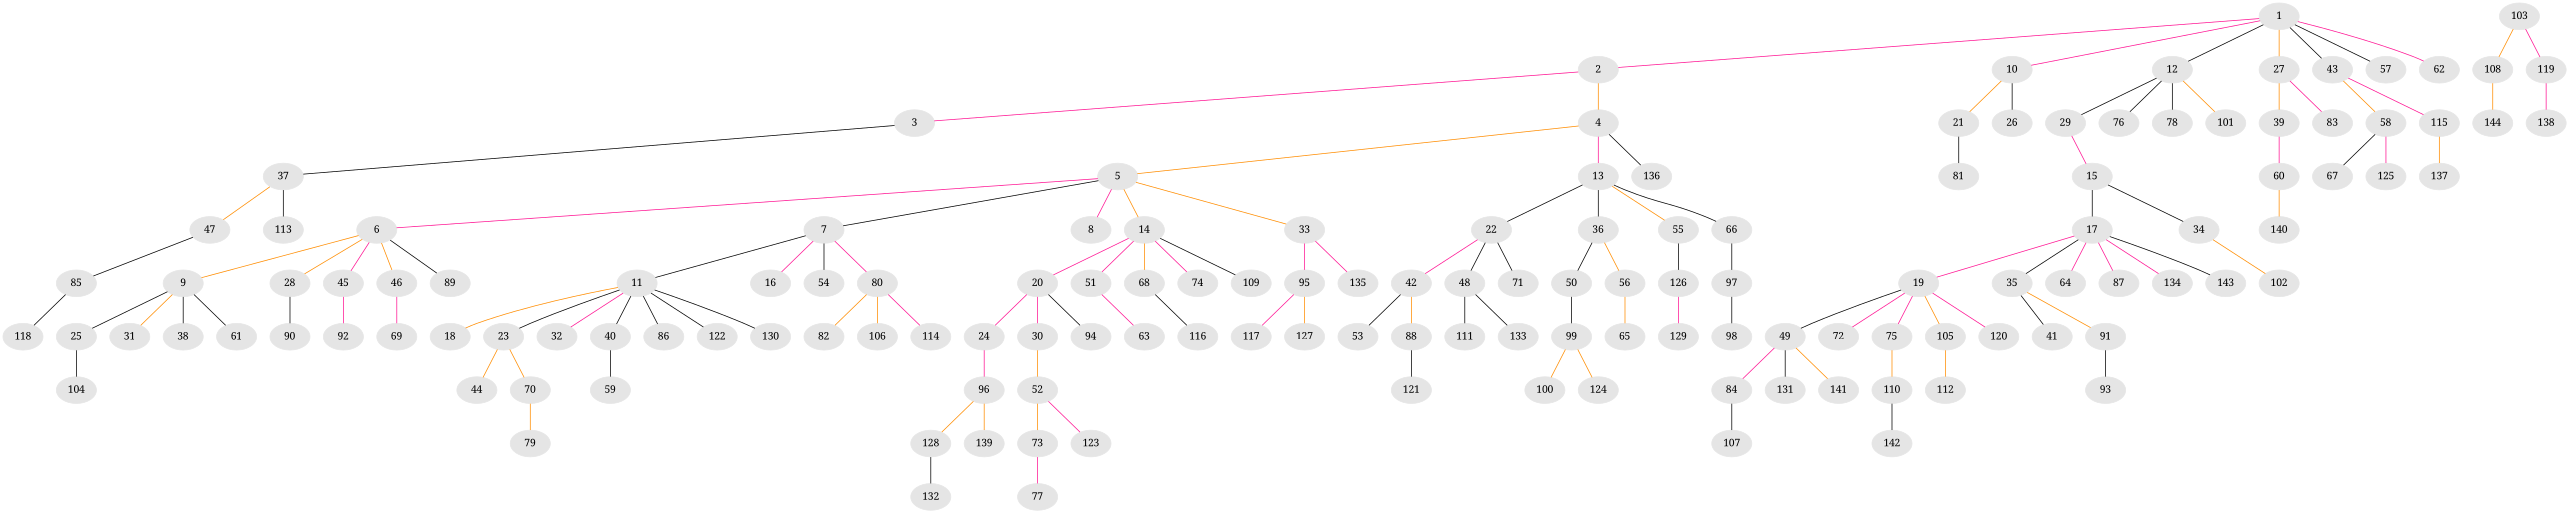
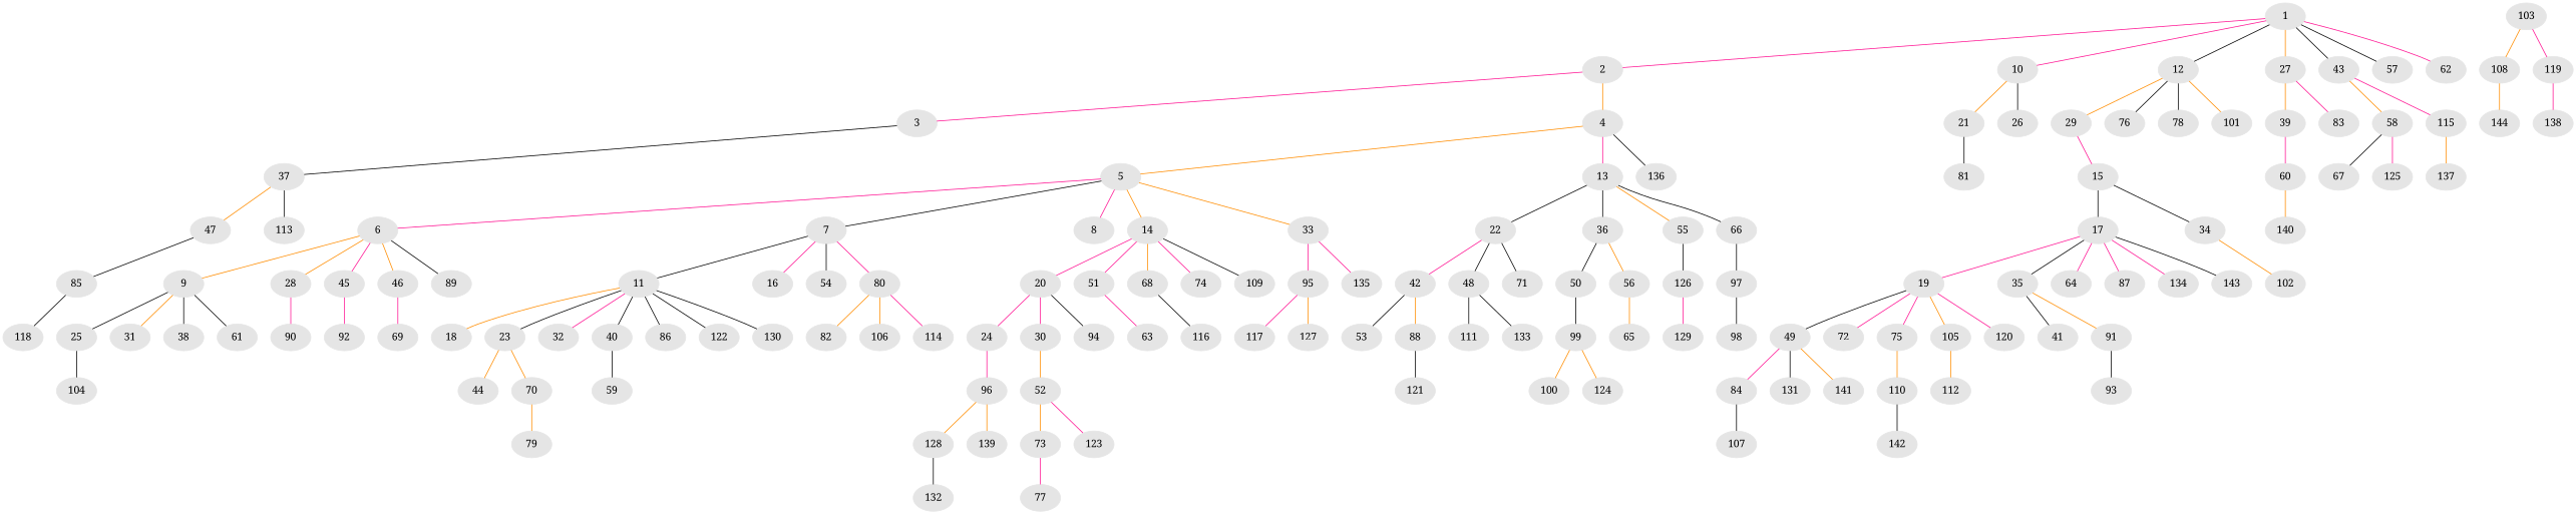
  graph {
    fontname="Noto Serif"
    node [color=gray90 fontname="Noto Serif" style=filled]
    edge [color=black fontname="Noto Serif"]
    1
    2
    10
    12
    27
    43
    57
    62
    3
    4
    21
    26
    29
    76
    78
    101
    39
    83
    58
    115
    37
    5
    13
    136
    47
    113
    6
    7
    8
    14
    33
    22
    36
    55
    66
    9
    28
    45
    46
    89
    11
    16
    54
    80
    20
    51
    68
    74
    109
    95
    135
    25
    31
    38
    61
    90
    92
    69
    18
    23
    32
    40
    86
    122
    130
    82
    106
    114
    104
    81
    44
    70
    59
    15
    17
    34
    42
    48
    71
    50
    56
    126
    97
    24
    30
    94
    63
    116
    19
    35
    64
    87
    134
    143
    102
    49
    72
    75
    105
    120
    41
    91
    84
    131
    141
    110
    112
    96
    52
    53
    88
    111
    133
    79
    128
    139
    60
    73
    123
    117
    127
    93
    99
    65
    103
    108
    119
    85
    140
    121
    67
    125
    137
    118
    107
    100
    124
    77
    129
    98
    142
    132
    144
    138
    1 -- 2 [color=deeppink]
    1 -- 10 [color=deeppink]
    1 -- 12
    1 -- 27 [color=darkorange]
    1 -- 43
    1 -- 57
    1 -- 62 [color=deeppink]
    2 -- 3 [color=deeppink]
    2 -- 4 [color=darkorange]
    10 -- 21 [color=darkorange]
    10 -- 26
-   12 -- 29
+   12 -- 29 [color=darkorange]
    12 -- 76
    12 -- 78
    12 -- 101 [color=darkorange]
    27 -- 39 [color=darkorange]
    27 -- 83 [color=deeppink]
    43 -- 58 [color=darkorange]
    43 -- 115 [color=deeppink]
    3 -- 37
    4 -- 5 [color=darkorange]
    4 -- 13 [color=deeppink]
    4 -- 136
    21 -- 81
    29 -- 15 [color=deeppink]
    39 -- 60 [color=deeppink]
    58 -- 67
    58 -- 125 [color=deeppink]
    115 -- 137 [color=darkorange]
    37 -- 47 [color=darkorange]
    37 -- 113
    5 -- 6 [color=deeppink]
    5 -- 7
    5 -- 8 [color=deeppink]
    5 -- 14 [color=darkorange]
    5 -- 33 [color=darkorange]
    13 -- 22
    13 -- 36
    13 -- 55 [color=darkorange]
    13 -- 66
    47 -- 85
    6 -- 9 [color=darkorange]
    6 -- 28 [color=darkorange]
    6 -- 45 [color=deeppink]
    6 -- 46 [color=darkorange]
    6 -- 89
    7 -- 11
    7 -- 16 [color=deeppink]
    7 -- 54
    7 -- 80 [color=deeppink]
    14 -- 20 [color=deeppink]
    14 -- 51 [color=deeppink]
    14 -- 68 [color=darkorange]
    14 -- 74 [color=deeppink]
    14 -- 109
    33 -- 95 [color=deeppink]
    33 -- 135 [color=deeppink]
    22 -- 42 [color=deeppink]
    22 -- 48
    22 -- 71
    36 -- 50
    36 -- 56 [color=darkorange]
    55 -- 126
    66 -- 97
    9 -- 25
    9 -- 31 [color=darkorange]
    9 -- 38
    9 -- 61
-   28 -- 90
+   28 -- 90 [color=deeppink]
    45 -- 92 [color=deeppink]
    46 -- 69 [color=deeppink]
    11 -- 18 [color=darkorange]
    11 -- 23
    11 -- 32 [color=deeppink]
    11 -- 40
    11 -- 86
    11 -- 122
    11 -- 130
    80 -- 82 [color=darkorange]
    80 -- 106 [color=darkorange]
    80 -- 114 [color=deeppink]
    20 -- 24 [color=deeppink]
    20 -- 30 [color=deeppink]
    20 -- 94
    51 -- 63 [color=deeppink]
    68 -- 116
    95 -- 117 [color=deeppink]
    95 -- 127 [color=darkorange]
    25 -- 104
    23 -- 44 [color=darkorange]
    23 -- 70 [color=darkorange]
    40 -- 59
    70 -- 79 [color=darkorange]
    15 -- 17
    15 -- 34
    17 -- 19 [color=deeppink]
    17 -- 35
    17 -- 64 [color=deeppink]
    17 -- 87 [color=deeppink]
    17 -- 134 [color=deeppink]
    17 -- 143
    34 -- 102 [color=darkorange]
    42 -- 53
    42 -- 88 [color=darkorange]
    48 -- 111
    48 -- 133
    50 -- 99
    56 -- 65 [color=darkorange]
    126 -- 129 [color=deeppink]
    97 -- 98
    24 -- 96 [color=deeppink]
    30 -- 52 [color=darkorange]
    19 -- 49
    19 -- 72 [color=deeppink]
    19 -- 75 [color=deeppink]
    19 -- 105 [color=darkorange]
    19 -- 120 [color=deeppink]
    35 -- 41
    35 -- 91 [color=darkorange]
    49 -- 84 [color=deeppink]
    49 -- 131
    49 -- 141 [color=darkorange]
    75 -- 110 [color=darkorange]
    105 -- 112 [color=darkorange]
    91 -- 93
    84 -- 107
    110 -- 142
    96 -- 128 [color=darkorange]
    96 -- 139 [color=darkorange]
    52 -- 73 [color=darkorange]
    52 -- 123 [color=deeppink]
    88 -- 121
    128 -- 132
    60 -- 140 [color=darkorange]
    73 -- 77 [color=deeppink]
    99 -- 100 [color=darkorange]
    99 -- 124 [color=darkorange]
    103 -- 108 [color=darkorange]
    103 -- 119 [color=deeppink]
    108 -- 144 [color=darkorange]
    119 -- 138 [color=deeppink]
    85 -- 118
  }
